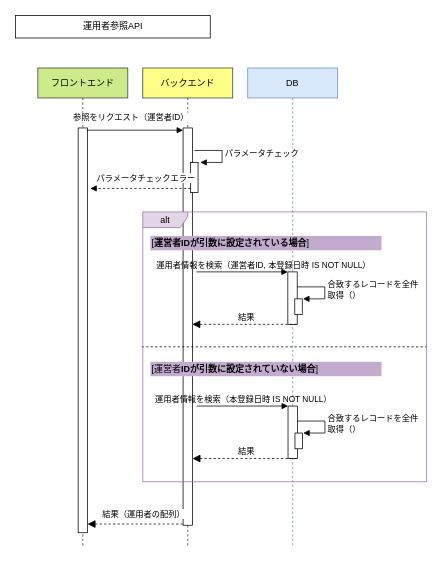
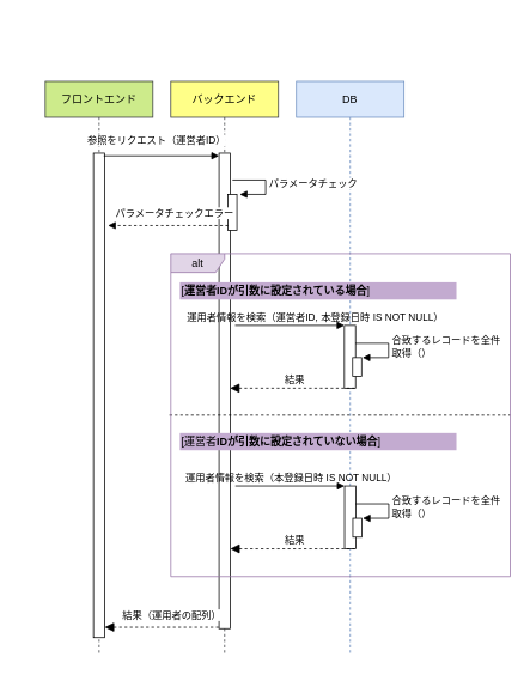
  <mxCell id="0" />
  <mxCell id="1" parent="0" />
- <mxCell id="2" value="運用者参照API" style="html=1;shadow=0;" parent="1" vertex="1"><mxGeometry x="20" y="20" width="260" height="30" as="geometry" /></mxCell>
  <mxCell id="3" value="フロントエンド" style="shape=umlLifeline;perimeter=lifelinePerimeter;whiteSpace=wrap;html=1;container=1;collapsible=0;recursiveResize=0;outlineConnect=0;shadow=0;fillColor=#cdeb8b;strokeColor=#36393d;" parent="1" vertex="1"><mxGeometry x="50" y="90" width="120" height="640" as="geometry" /></mxCell>
  <mxCell id="4" value="" style="html=1;points=[];perimeter=orthogonalPerimeter;shadow=0;" parent="3" vertex="1"><mxGeometry x="53.75" y="80" width="12.5" height="540" as="geometry" /></mxCell>
  <mxCell id="5" value="バックエンド" style="shape=umlLifeline;perimeter=lifelinePerimeter;whiteSpace=wrap;html=1;container=1;collapsible=0;recursiveResize=0;outlineConnect=0;shadow=0;fillColor=#ffff88;strokeColor=#36393d;" parent="1" vertex="1"><mxGeometry x="190" y="90" width="120" height="640" as="geometry" /></mxCell>
  <mxCell id="6" value="" style="html=1;points=[];perimeter=orthogonalPerimeter;shadow=0;" parent="5" vertex="1"><mxGeometry x="53.75" y="80" width="12.5" height="530" as="geometry" /></mxCell>
  <mxCell id="7" value="DB" style="shape=umlLifeline;perimeter=lifelinePerimeter;whiteSpace=wrap;html=1;container=1;collapsible=0;recursiveResize=0;outlineConnect=0;shadow=0;fillColor=#dae8fc;strokeColor=#6C8EBF;" parent="1" vertex="1"><mxGeometry x="330" y="90" width="120" height="640" as="geometry" /></mxCell>
  <mxCell id="8" value="" style="html=1;points=[];perimeter=orthogonalPerimeter;shadow=0;" parent="7" vertex="1"><mxGeometry x="53.75" y="451" width="12.5" height="70" as="geometry" /></mxCell>
  <mxCell id="9" value="合致するレコードを全件&lt;br&gt;取得（）" style="edgeStyle=orthogonalEdgeStyle;html=1;align=left;spacingLeft=2;endArrow=block;rounded=0;" parent="7" edge="1"><mxGeometry relative="1" as="geometry"><mxPoint x="66" y="471" as="sourcePoint" /><Array as="points"><mxPoint x="103" y="471" /><mxPoint x="103" y="487" /></Array><mxPoint x="74" y="487" as="targetPoint" /></mxGeometry></mxCell>
  <mxCell id="10" value="" style="html=1;points=[];perimeter=orthogonalPerimeter;" parent="7" vertex="1"><mxGeometry x="63" y="487" width="10" height="21" as="geometry" /></mxCell>
  <mxCell id="11" value="" style="endArrow=block;html=1;endFill=1;" parent="7" target="8" edge="1"><mxGeometry width="50" height="50" relative="1" as="geometry"><mxPoint x="-68.04" y="451.0" as="sourcePoint" /><mxPoint x="-359.54" y="321.0" as="targetPoint" /></mxGeometry></mxCell>
  <mxCell id="12" value="運用者情報を検索（本登録日時 IS NOT NULL）" style="edgeLabel;html=1;align=center;verticalAlign=middle;resizable=0;points=[];labelBackgroundColor=none;" parent="11" vertex="1" connectable="0"><mxGeometry x="-0.092" y="1" relative="1" as="geometry"><mxPoint x="6.13" y="-9" as="offset" /></mxGeometry></mxCell>
  <mxCell id="13" value="結果" style="html=1;verticalAlign=bottom;startArrow=block;startFill=1;endArrow=none;startSize=8;endFill=0;dashed=1;entryX=0.9;entryY=1;entryDx=0;entryDy=0;entryPerimeter=0;" parent="7" target="8" edge="1"><mxGeometry x="0.037" width="60" relative="1" as="geometry"><mxPoint x="-73.75" y="521" as="sourcePoint" /><mxPoint x="16.71" y="491" as="targetPoint" /><mxPoint as="offset" /></mxGeometry></mxCell>
  <mxCell id="14" value="" style="endArrow=block;html=1;endFill=1;" parent="1" target="6" edge="1"><mxGeometry width="50" height="50" relative="1" as="geometry"><mxPoint x="115.25" y="173" as="sourcePoint" /><mxPoint x="802.75" y="173" as="targetPoint" /></mxGeometry></mxCell>
  <mxCell id="15" value="参照をリクエスト（運営者ID）" style="edgeLabel;html=1;align=center;verticalAlign=middle;resizable=0;points=[];" parent="14" vertex="1" connectable="0"><mxGeometry x="-0.092" y="1" relative="1" as="geometry"><mxPoint y="-17" as="offset" /></mxGeometry></mxCell>
  <mxCell id="16" value="" style="html=1;verticalAlign=bottom;startArrow=block;startFill=1;endArrow=none;startSize=8;endFill=0;dashed=1;entryX=0.083;entryY=0.997;entryDx=0;entryDy=0;entryPerimeter=0;" parent="1" source="4" target="6" edge="1"><mxGeometry x="0.037" width="60" relative="1" as="geometry"><mxPoint x="109.999" y="989.995" as="sourcePoint" /><mxPoint x="241.645" y="989.995" as="targetPoint" /><mxPoint as="offset" /></mxGeometry></mxCell>
  <mxCell id="17" value="結果（運用者の配列）" style="edgeLabel;html=1;align=center;verticalAlign=middle;resizable=0;points=[];" parent="16" vertex="1" connectable="0"><mxGeometry x="-0.031" relative="1" as="geometry"><mxPoint x="11.75" y="-14.25" as="offset" /></mxGeometry></mxCell>
  <mxCell id="18" value="[&lt;b&gt;運営者IDが引数に設定されている場合&lt;/b&gt;]" style="text;html=1;strokeColor=none;align=left;verticalAlign=middle;whiteSpace=wrap;rounded=0;fillColor=#C3ABD0;" parent="1" vertex="1"><mxGeometry x="200.111" y="314" width="308.368" height="19.2" as="geometry" /></mxCell>
  <mxCell id="19" value="[運営者&lt;b&gt;IDが引数に設定されていない場合&lt;/b&gt;]" style="text;html=1;strokeColor=none;align=left;verticalAlign=middle;whiteSpace=wrap;rounded=0;fillColor=#C3ABD0;" parent="1" vertex="1"><mxGeometry x="200.111" y="482" width="308.368" height="19.2" as="geometry" /></mxCell>
  <mxCell id="20" value="" style="endArrow=none;dashed=1;html=1;" parent="1" edge="1"><mxGeometry width="50" height="50" relative="1" as="geometry"><mxPoint x="188.49" y="462" as="sourcePoint" /><mxPoint x="568.49" y="462" as="targetPoint" /><Array as="points"><mxPoint x="568.49" y="462" /></Array></mxGeometry></mxCell>
  <mxCell id="21" value="" style="html=1;points=[];perimeter=orthogonalPerimeter;shadow=0;" parent="1" vertex="1"><mxGeometry x="383.5" y="362" width="12.5" height="70" as="geometry" /></mxCell>
  <mxCell id="22" value="合致するレコードを全件&lt;br&gt;取得（）" style="edgeStyle=orthogonalEdgeStyle;html=1;align=left;spacingLeft=2;endArrow=block;rounded=0;" parent="1" edge="1"><mxGeometry relative="1" as="geometry"><mxPoint x="395.75" y="382" as="sourcePoint" /><Array as="points"><mxPoint x="432.75" y="382" /><mxPoint x="432.75" y="398" /></Array><mxPoint x="403.75" y="398" as="targetPoint" /></mxGeometry></mxCell>
  <mxCell id="23" value="" style="html=1;points=[];perimeter=orthogonalPerimeter;" parent="1" vertex="1"><mxGeometry x="392.75" y="398" width="10" height="21" as="geometry" /></mxCell>
  <mxCell id="24" value="" style="endArrow=block;html=1;endFill=1;" parent="1" target="21" edge="1"><mxGeometry width="50" height="50" relative="1" as="geometry"><mxPoint x="261.71" y="362" as="sourcePoint" /><mxPoint x="-449.79" y="102" as="targetPoint" /></mxGeometry></mxCell>
  <mxCell id="25" value="運用者情報を検索（運営者ID,&amp;nbsp;本登録日時 IS NOT NULL）" style="edgeLabel;html=1;align=center;verticalAlign=middle;resizable=0;points=[];labelBackgroundColor=none;" parent="24" vertex="1" connectable="0"><mxGeometry x="-0.092" y="1" relative="1" as="geometry"><mxPoint x="34.13" y="-9" as="offset" /></mxGeometry></mxCell>
  <mxCell id="26" value="結果" style="html=1;verticalAlign=bottom;startArrow=block;startFill=1;endArrow=none;startSize=8;endFill=0;dashed=1;entryX=0.9;entryY=1;entryDx=0;entryDy=0;entryPerimeter=0;" parent="1" target="21" edge="1"><mxGeometry x="0.037" width="60" relative="1" as="geometry"><mxPoint x="256" y="432" as="sourcePoint" /><mxPoint x="-73.54" y="272" as="targetPoint" /><mxPoint as="offset" /></mxGeometry></mxCell>
  <mxCell id="27" value="パラメータチェック" style="edgeStyle=orthogonalEdgeStyle;html=1;align=left;spacingLeft=2;endArrow=block;rounded=0;" parent="1" edge="1"><mxGeometry relative="1" as="geometry"><mxPoint x="258.75" y="200" as="sourcePoint" /><Array as="points"><mxPoint x="295.75" y="200" /><mxPoint x="295.75" y="216" /></Array><mxPoint x="266.75" y="216" as="targetPoint" /></mxGeometry></mxCell>
  <mxCell id="28" value="" style="html=1;points=[];perimeter=orthogonalPerimeter;" parent="1" vertex="1"><mxGeometry x="253.75" y="216" width="10" height="40" as="geometry" /></mxCell>
  <mxCell id="29" style="rounded=0;orthogonalLoop=1;jettySize=auto;html=1;startArrow=none;startFill=0;endArrow=block;endFill=1;exitX=0.014;exitY=0.868;exitDx=0;exitDy=0;exitPerimeter=0;dashed=1;" parent="1" source="28" edge="1"><mxGeometry relative="1" as="geometry"><mxPoint x="120" y="250.72" as="targetPoint" /></mxGeometry></mxCell>
  <mxCell id="30" value="パラメータチェックエラー" style="edgeLabel;html=1;align=center;verticalAlign=middle;resizable=0;points=[];labelBackgroundColor=#ffffff;" parent="29" vertex="1" connectable="0"><mxGeometry x="-0.206" y="-2" relative="1" as="geometry"><mxPoint x="-7.14" y="-12.72" as="offset" /></mxGeometry></mxCell>
  <mxCell id="31" value="alt" style="shape=umlFrame;whiteSpace=wrap;html=1;width=60;height=21;fillColor=#e1d5e7;strokeColor=#9673a6;" parent="1" vertex="1"><mxGeometry x="190" y="282" width="378.49" height="360" as="geometry" /></mxCell>
